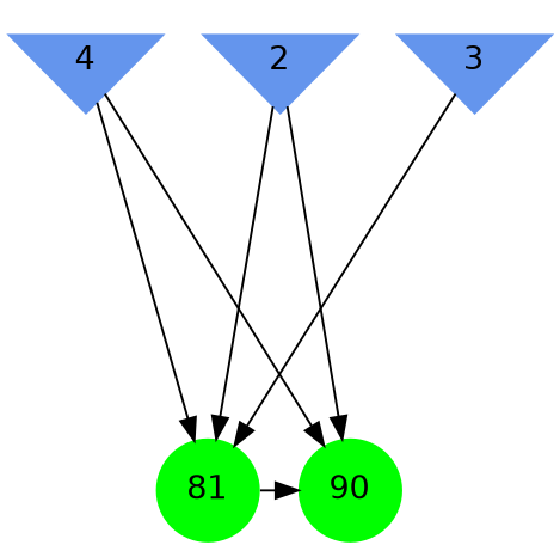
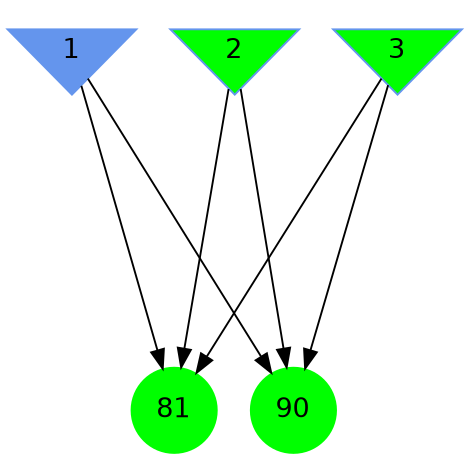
  digraph {
    fontname="DejaVu Sans"
    ranksep=2.0
    node [color=cornflowerblue fontname="DejaVu Sans" shape=invtriangle style=filled]
    edge [fontname="DejaVu Sans"]
-   1 [label=4]
-   2
-   3
+   1
+   2 [fillcolor=green]
+   3 [fillcolor=green]
    n4 [color=green label=90 shape=circle]
    n5 [color=green label=81 shape=circle]
    subgraph sub_1 {
      rank=same
      1
      2
      3
    }
    subgraph sub_2 {
      rank=same
    }
    subgraph sub_3 {
      rank=same
      n4
      n5
    }
    1 -> n4
    1 -> n5
    2 -> n4
    2 -> n5
-   n5 -> n4
+   3 -> n4
    3 -> n5
  }
